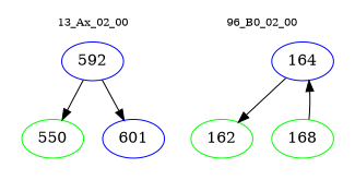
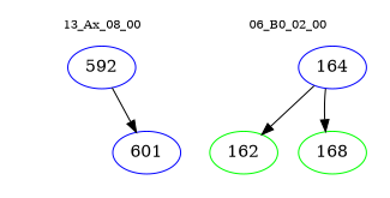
  digraph {
    node [color=blue]
    edge [color=black]
    n1 [label=592]
-   n2 [color=green label=550]
    n3 [label=601]
    n4 [label=164]
    n5 [color=green label=162]
    n6 [color=green label=168]
    subgraph cluster_1 {
      color=white
      fontsize=10
-     label="13_Ax_02_00"
+     label="13_Ax_08_00"
      n1
-     n2
      n3
    }
    subgraph cluster_2 {
      color=white
      fontsize=10
-     label="96_B0_02_00"
+     label="06_B0_02_00"
      n4
      n5
      n6
    }
-   n1 -> n2
    n1 -> n3
    n4 -> n5
-   n6 -> n4
+   n4 -> n6
  }
